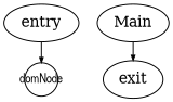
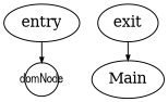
  digraph {
    ranksep=.25
    edge [arrowsize=.5]
    domNode [fixedsize=true fontname=ArialNarrow fontsize=12 height=.45 shape=circle]
    entry
    Main
    exit
    entry -> domNode
-   Main -> exit
+   exit -> Main
  }
